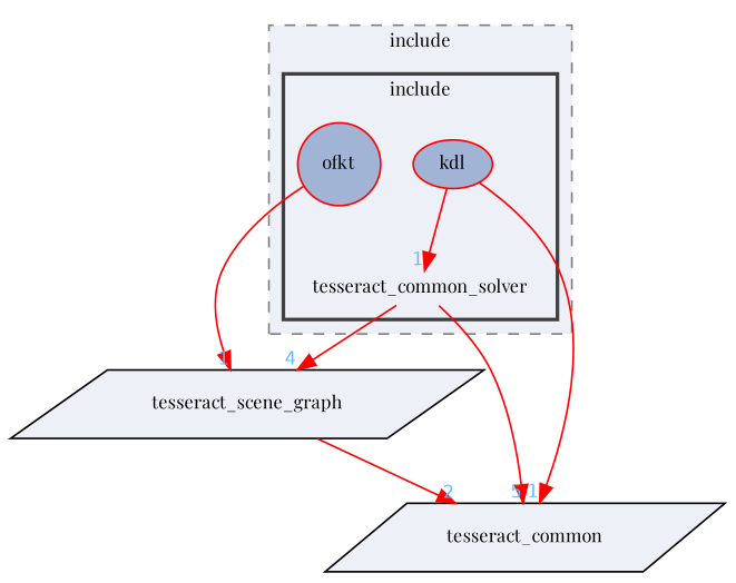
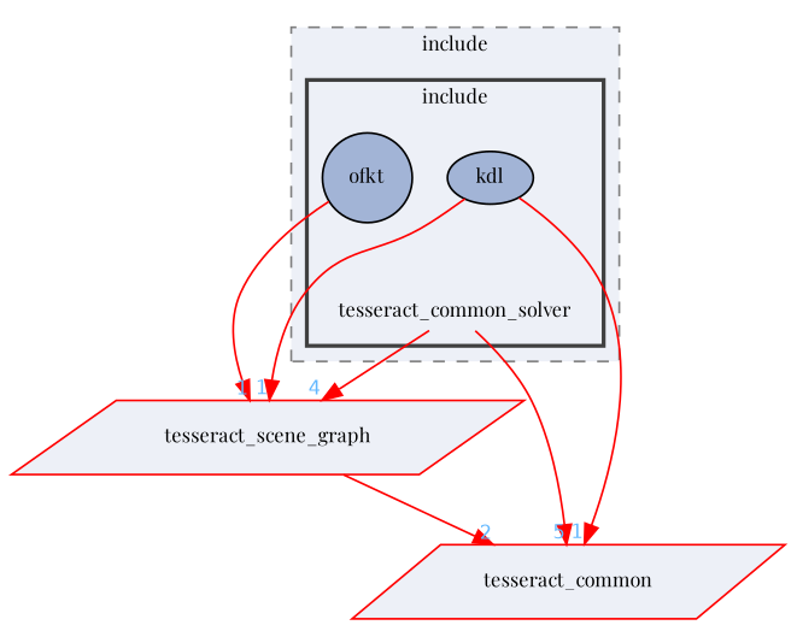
  digraph {
    compound=true
    fontname="Playfair Display"
    node [color=red fontname="Playfair Display" fontsize=10 shape=parallelogram fillcolor="#a2b4d6" style=filled]
    edge [color=red fontcolor=steelblue1 fontname="Playfair Display" fontsize=10 headlabel=1 labeldistance=1.5 labelfontname=Helvetica labelfontsize=10]
    n1 [color=black height=0.2 label=tesseract_common_solver shape=plaintext width=0.4 fillcolor="" style=""]
-   n2 [height=0.2 label=kdl shape=ellipse width=0.4]
-   n3 [height=0.2 label=ofkt shape=circle width=0.4]
-   n4 [color=black fillcolor="#edf0f7" height=0.2 label=tesseract_scene_graph width=0.4]
-   n5 [color=black fillcolor="#edf0f7" height=0.2 label=tesseract_common width=0.4]
+   n2 [color=black height=0.2 label=kdl shape=ellipse width=0.4]
+   n3 [color=black height=0.2 label=ofkt shape=circle width=0.4]
+   n4 [fillcolor="#edf0f7" height=0.2 label=tesseract_scene_graph width=0.4]
+   n5 [fillcolor="#edf0f7" height=0.2 label=tesseract_common width=0.4]
    subgraph cluster_1 {
      bgcolor="#edf0f7"
      fontsize=10
      label=include
      pencolor=grey50
      style="filled,dashed"
      subgraph cluster_2 {
        bgcolor="#edf0f7"
        fontsize=10
        label=include
        pencolor=grey25
        style="filled,bold"
        n1
        n2
        n3
      }
    }
    n1 -> n4 [headlabel=4]
    n1 -> n5 [headlabel=5]
-   n2 -> n1
+   n2 -> n4
    n2 -> n5
    n3 -> n4
    n4 -> n5 [headlabel=2]
  }
